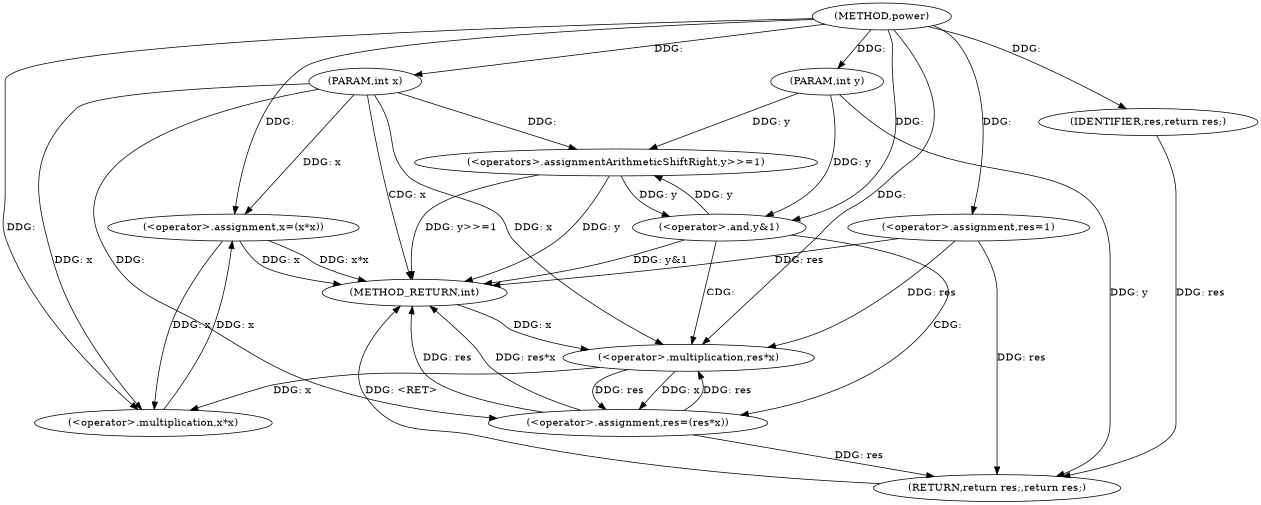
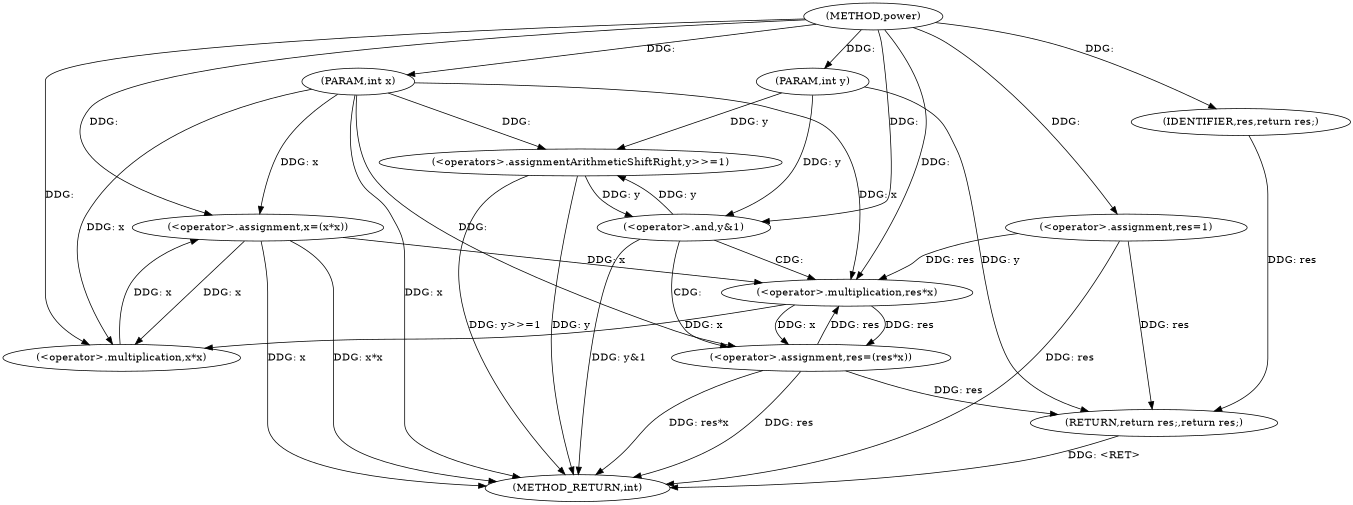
  digraph {
    n1 [label="(METHOD,power)"]
    n2 [label="(PARAM,int x)"]
    n3 [label="(PARAM,int y)"]
    n4 [label="(<operator>.assignment,res=1)"]
    n5 [label="(IDENTIFIER,res,return res;)"]
    n6 [label="(<operator>.and,y&1)"]
    n7 [label="(<operator>.assignment,x=(x*x))"]
    n8 [label="(<operator>.multiplication,res*x)"]
    n9 [label="(<operator>.multiplication,x*x)"]
    n10 [label="(<operator>.assignment,res=(res*x))"]
    n11 [label="(<operators>.assignmentArithmeticShiftRight,y>>=1)"]
    n12 [label="(METHOD_RETURN,int)"]
    n13 [label="(RETURN,return res;,return res;)"]
    n1 -> n2 [label="DDG: "]
    n1 -> n3 [label="DDG: "]
    n1 -> n4 [label="DDG: "]
    n1 -> n5 [label="DDG: "]
    n1 -> n6 [label="DDG: "]
    n1 -> n7 [label="DDG: "]
    n1 -> n8 [label="DDG: "]
    n1 -> n9 [label="DDG: "]
    n2 -> n7 [label="DDG: x"]
    n2 -> n8 [label="DDG: x"]
    n2 -> n9 [label="DDG: x"]
    n2 -> n10 [label="DDG: "]
    n2 -> n11 [label="DDG: "]
-   n2 -> n12 [label="CDG: x"]
+   n2 -> n12 [label="DDG: x"]
    n3 -> n6 [label="DDG: y"]
    n3 -> n11 [label="DDG: y"]
    n3 -> n13 [label="DDG: y"]
    n4 -> n8 [label="DDG: res"]
    n4 -> n12 [label="DDG: res"]
    n4 -> n13 [label="DDG: res"]
    n5 -> n13 [label="DDG: res"]
    n6 -> n8 [label="CDG: "]
    n6 -> n10 [label="CDG: "]
    n6 -> n11 [label="DDG: y"]
    n6 -> n12 [label="DDG: y&1"]
-   n12 -> n8 [label="DDG: x"]
+   n7 -> n8 [label="DDG: x"]
    n7 -> n9 [label="DDG: x"]
    n7 -> n12 [label="DDG: x"]
    n7 -> n12 [label="DDG: x*x"]
    n8 -> n9 [label="DDG: x"]
    n8 -> n10 [label="DDG: res"]
    n8 -> n10 [label="DDG: x"]
    n9 -> n7 [label="DDG: x"]
    n10 -> n8 [label="DDG: res"]
    n10 -> n12 [label="DDG: res"]
    n10 -> n12 [label="DDG: res*x"]
    n10 -> n13 [label="DDG: res"]
    n11 -> n6 [label="DDG: y"]
    n11 -> n12 [label="DDG: y"]
    n11 -> n12 [label="DDG: y>>=1"]
    n13 -> n12 [label="DDG: <RET>"]
  }
